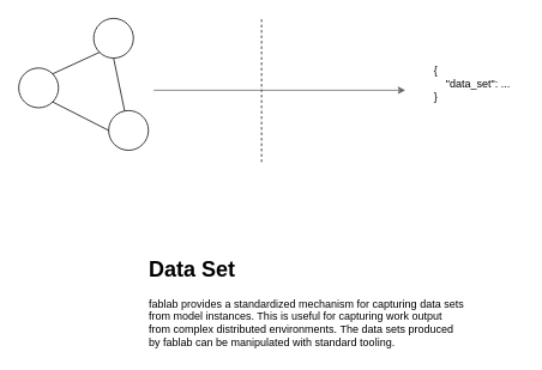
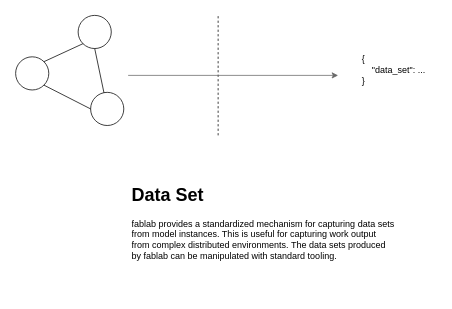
  <mxCell id="0" />
  <mxCell id="1" parent="0" />
  <mxCell id="2" value="" style="endArrow=none;dashed=1;html=1;" parent="1" edge="1"><mxGeometry width="50" height="50" relative="1" as="geometry"><mxPoint x="290" y="180" as="sourcePoint" /><mxPoint x="290" y="20" as="targetPoint" /></mxGeometry></mxCell>
- <mxCell id="3" value="&lt;h1&gt;Data Set&lt;/h1&gt;&lt;p&gt;fablab provides a standardized mechanism for capturing data sets from model instances. This is useful for capturing work output from complex distributed environments. The data sets produced by fablab can be manipulated with standard tooling.&lt;/p&gt;" style="text;html=1;strokeColor=none;fillColor=none;spacing=5;spacingTop=-20;whiteSpace=wrap;overflow=hidden;rounded=0;" parent="1" vertex="1"><mxGeometry x="160" y="280" width="360" height="110" as="geometry" /></mxCell>
+ <mxCell id="3" value="&lt;h1&gt;Data Set&lt;/h1&gt;&lt;p&gt;fablab provides a standardized mechanism for capturing data sets from model instances. This is useful for capturing work output from complex distributed environments. The data sets produced by fablab can be manipulated with standard tooling.&lt;/p&gt;" style="text;html=1;strokeColor=none;fillColor=none;spacing=5;spacingTop=-20;whiteSpace=wrap;overflow=hidden;rounded=0;" parent="1" vertex="1"><mxGeometry x="170" y="240" width="360" height="110" as="geometry" /></mxCell>
  <mxCell id="4" value="" style="group" parent="1" vertex="1" connectable="0"><mxGeometry x="20" y="20" width="150" height="150" as="geometry" /></mxCell>
  <mxCell id="5" value="" style="ellipse;whiteSpace=wrap;html=1;aspect=fixed;fillColor=none;" parent="4" vertex="1"><mxGeometry x="83.333" width="44.211" height="44.211" as="geometry" /></mxCell>
  <mxCell id="6" value="" style="ellipse;whiteSpace=wrap;html=1;aspect=fixed;fillColor=none;" parent="4" vertex="1"><mxGeometry y="55.263" width="44.211" height="44.211" as="geometry" /></mxCell>
  <mxCell id="7" value="" style="ellipse;whiteSpace=wrap;html=1;aspect=fixed;fillColor=none;" parent="4" vertex="1"><mxGeometry x="100" y="102.632" width="44.211" height="44.211" as="geometry" /></mxCell>
  <mxCell id="8" value="" style="endArrow=none;html=1;entryX=0;entryY=1;entryDx=0;entryDy=0;exitX=1;exitY=0;exitDx=0;exitDy=0;" parent="4" source="6" target="5" edge="1"><mxGeometry width="50" height="50" relative="1" as="geometry"><mxPoint x="16.667" y="268.421" as="sourcePoint" /><mxPoint x="100" y="189.474" as="targetPoint" /></mxGeometry></mxCell>
  <mxCell id="9" value="" style="endArrow=none;html=1;entryX=1;entryY=1;entryDx=0;entryDy=0;exitX=0;exitY=0.5;exitDx=0;exitDy=0;" parent="4" source="7" target="6" edge="1"><mxGeometry width="50" height="50" relative="1" as="geometry"><mxPoint x="33.333" y="410.526" as="sourcePoint" /><mxPoint x="116.667" y="331.579" as="targetPoint" /></mxGeometry></mxCell>
  <mxCell id="10" value="" style="endArrow=none;html=1;entryX=0.5;entryY=1;entryDx=0;entryDy=0;" parent="4" source="7" target="5" edge="1"><mxGeometry width="50" height="50" relative="1" as="geometry"><mxPoint x="83.333" y="363.158" as="sourcePoint" /><mxPoint x="166.667" y="284.211" as="targetPoint" /></mxGeometry></mxCell>
  <mxCell id="11" value="" style="endArrow=classic;html=1;fillColor=#f5f5f5;strokeColor=#666666;" parent="1" edge="1"><mxGeometry width="50" height="50" relative="1" as="geometry"><mxPoint x="170" y="100" as="sourcePoint" /><mxPoint x="450" y="100" as="targetPoint" /></mxGeometry></mxCell>
  <mxCell id="12" value="{&lt;br&gt;&lt;div&gt;&lt;span&gt;&amp;nbsp; &amp;nbsp; &quot;data_set&quot;: ...&lt;/span&gt;&lt;/div&gt;}" style="text;html=1;strokeColor=none;fillColor=none;align=left;verticalAlign=top;whiteSpace=wrap;rounded=0;" vertex="1" parent="1"><mxGeometry x="480" y="65" width="100" height="60" as="geometry" /></mxCell>
